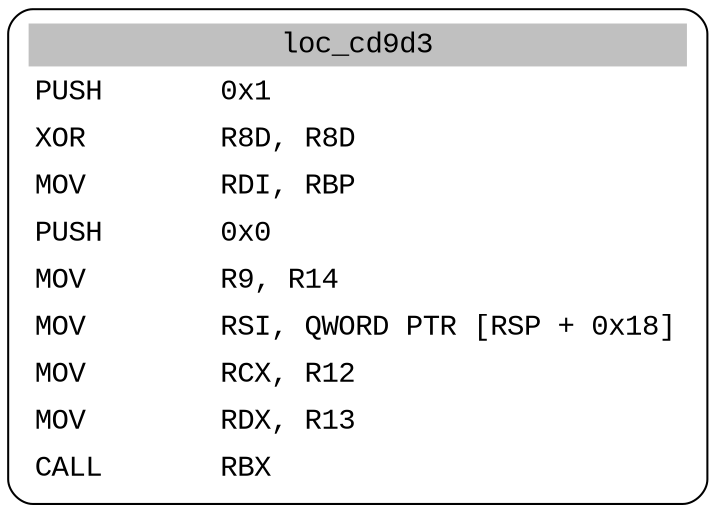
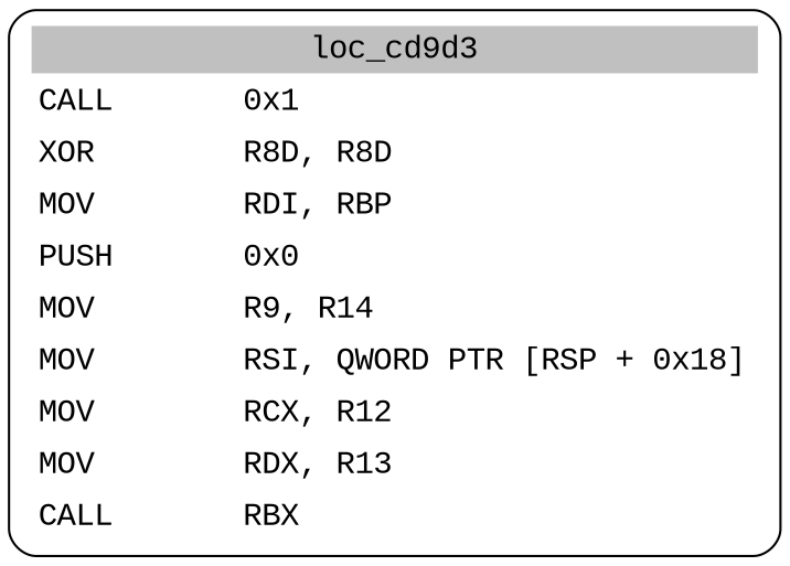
  digraph {
-   n1 [fontname="Courier New" label=<<table border="0" cellborder="0" cellpadding="3"><tr><td align="center" colspan="2" bgcolor="grey">loc_cd9d3</td></tr><tr><td align="left">PUSH       0x1</td></tr><tr><td align="left">XOR        R8D, R8D</td></tr><tr><td align="left">MOV        RDI, RBP</td></tr><tr><td align="left">PUSH       0x0</td></tr><tr><td align="left">MOV        R9, R14</td></tr><tr><td align="left">MOV        RSI, QWORD PTR [RSP + 0x18]</td></tr><tr><td align="left">MOV        RCX, R12</td></tr><tr><td align="left">MOV        RDX, R13</td></tr><tr><td align="left">CALL       RBX</td></tr></table>> shape=Mrecord]
+   n1 [fontname="Courier New" label=<<table border="0" cellborder="0" cellpadding="3"><tr><td align="center" colspan="2" bgcolor="grey">loc_cd9d3</td></tr><tr><td align="left">CALL       0x1</td></tr><tr><td align="left">XOR        R8D, R8D</td></tr><tr><td align="left">MOV        RDI, RBP</td></tr><tr><td align="left">PUSH       0x0</td></tr><tr><td align="left">MOV        R9, R14</td></tr><tr><td align="left">MOV        RSI, QWORD PTR [RSP + 0x18]</td></tr><tr><td align="left">MOV        RCX, R12</td></tr><tr><td align="left">MOV        RDX, R13</td></tr><tr><td align="left">CALL       RBX</td></tr></table>> shape=Mrecord]
  }
